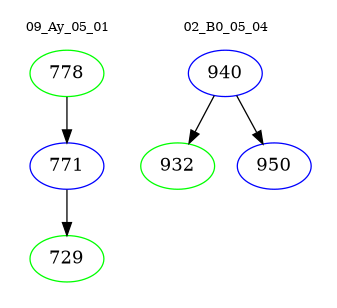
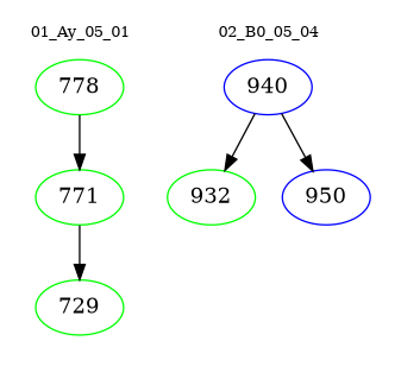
  digraph {
    node [color=blue]
    edge [color=black]
-   n1 [label=771]
+   n1 [color=green label=771]
    n2 [color=green label=729]
    n3 [color=green label=778]
    n4 [label=940]
    n5 [color=green label=932]
    n6 [label=950]
    subgraph cluster_1 {
      color=white
      fontsize=10
-     label="09_Ay_05_01"
+     label="01_Ay_05_01"
      n1
      n2
      n3
    }
    subgraph cluster_2 {
      color=white
      fontsize=10
      label="02_B0_05_04"
      n4
      n5
      n6
    }
    n1 -> n2
    n3 -> n1
    n4 -> n5
    n4 -> n6
  }
